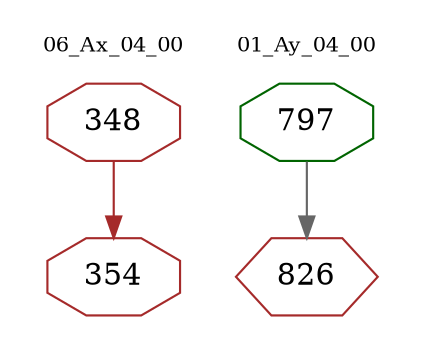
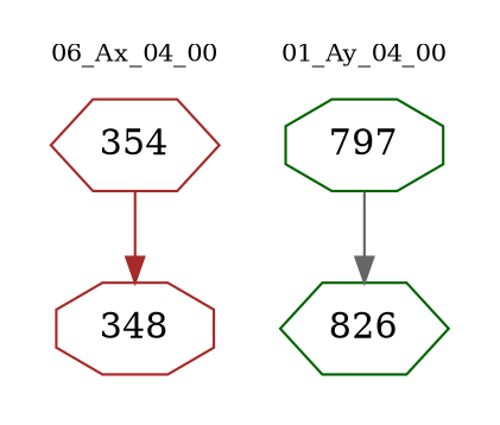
  digraph {
    node [color=brown shape=hexagon]
-   n1 [label=354 shape=octagon]
+   n1 [label=354]
    n2 [label=348 shape=octagon]
    n3 [color=darkgreen label=797 shape=octagon]
-   n4 [label=826]
+   n4 [color=darkgreen label=826]
    subgraph cluster_1 {
      color=white
      fontsize=10
      label="06_Ax_04_00"
      n1
      n2
    }
    subgraph cluster_2 {
      color=white
      fontsize=10
      label="01_Ay_04_00"
      n3
      n4
    }
-   n2 -> n1 [color=brown]
+   n1 -> n2 [color=brown]
    n3 -> n4 [color=gray40]
  }
